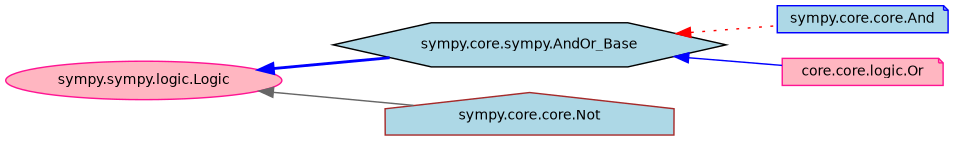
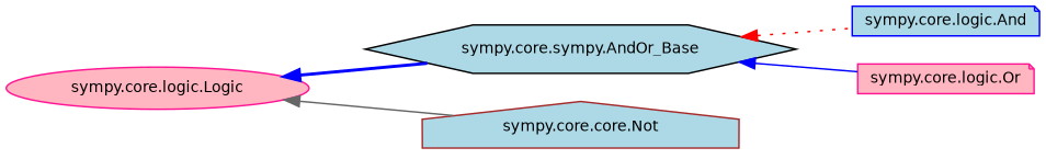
  digraph {
    rankdir=LR
    node [color=deeppink fillcolor=lightblue fontname=Helvetica fontsize=10 shape=note style=filled]
    edge [color=blue dir=back fontname=Helvetica fontsize=10 labelfontname=Helvetica labelfontsize=10 style=solid]
-   n1 [fillcolor=lightpink height=0.2 label="sympy.sympy.logic.Logic" shape=ellipse width=0.4]
+   n1 [fillcolor=lightpink height=0.2 label="sympy.core.logic.Logic" shape=ellipse width=0.4]
    n2 [color=black height=0.2 label="sympy.core.sympy.AndOr_Base" shape=hexagon width=0.4]
    n3 [color=brown height=0.2 label="sympy.core.core.Not" shape=house width=0.4]
-   n4 [color=blue height=0.2 label="sympy.core.core.And" width=0.4]
-   n5 [fillcolor=lightpink height=0.2 label="core.core.logic.Or" width=0.4]
+   n4 [color=blue height=0.2 label="sympy.core.logic.And" width=0.4]
+   n5 [fillcolor=lightpink height=0.2 label="sympy.core.logic.Or" width=0.4]
    n1 -> n2 [style=bold]
    n1 -> n3 [color=gray40]
    n2 -> n4 [color=red style=dotted]
    n2 -> n5
  }
